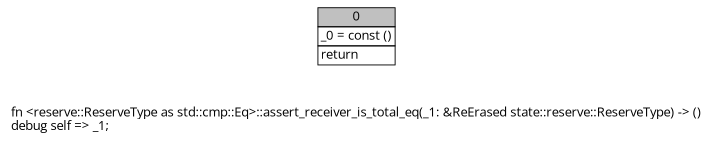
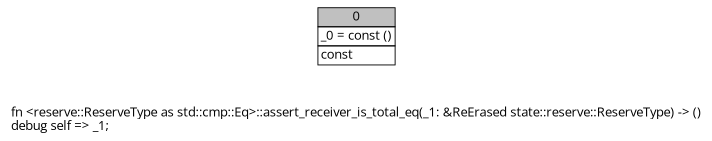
  digraph {
    fontname="Open Sans"
    label=<fn &lt;reserve::ReserveType as std::cmp::Eq&gt;::assert_receiver_is_total_eq(_1: &amp;ReErased state::reserve::ReserveType) -&gt; ()<br align="left"/>debug self =&gt; _1;<br align="left"/>>
-   n1 [fontname="Open Sans" label=<<table border="0" cellborder="1" cellspacing="0"><tr><td bgcolor="gray" align="center" colspan="1">0</td></tr><tr><td align="left" balign="left">_0 = const ()<br/></td></tr><tr><td align="left">return</td></tr></table>> shape=none]
+   n1 [fontname="Open Sans" label=<<table border="0" cellborder="1" cellspacing="0"><tr><td bgcolor="gray" align="center" colspan="1">0</td></tr><tr><td align="left" balign="left">_0 = const ()<br/></td></tr><tr><td align="left">const</td></tr></table>> shape=none]
  }
